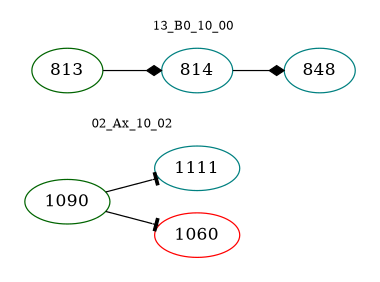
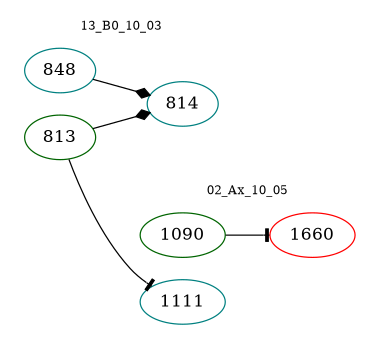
  digraph {
    rankdir=LR
    node [color=teal]
    edge [arrowhead=tee color=black]
    n1 [color=darkgreen label=1090]
-   n2 [color=red label=1060]
+   n2 [color=red label=1660]
    n3 [label=1111]
    n4 [label=814]
    n5 [color=darkgreen label=813]
    n6 [label=848]
    subgraph cluster_1 {
      color=white
      fontsize=10
-     label="02_Ax_10_02"
+     label="02_Ax_10_05"
      n1
      n2
      n3
    }
    subgraph cluster_2 {
      color=white
      fontsize=10
-     label="13_B0_10_00"
+     label="13_B0_10_03"
      n4
      n5
      n6
    }
    n1 -> n2
-   n1 -> n3
-   n4 -> n6 [arrowhead=diamond]
+   n5 -> n3
+   n6 -> n4 [arrowhead=diamond]
    n5 -> n4 [arrowhead=diamond]
  }
